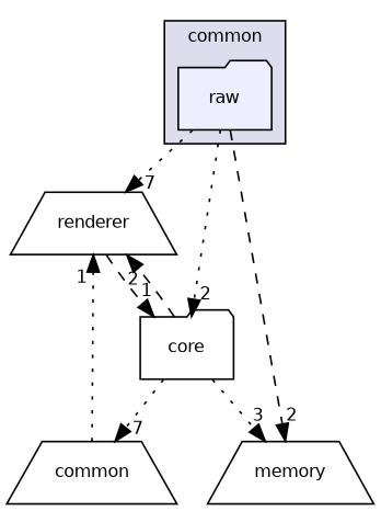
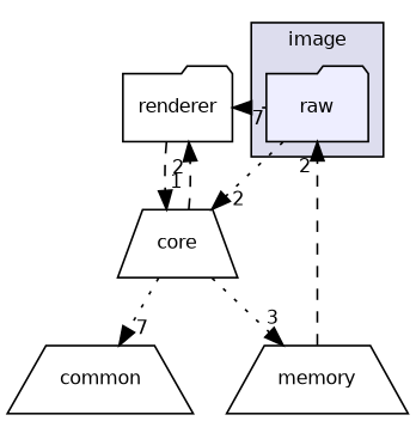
  digraph {
    compound=true
    node [fontname=Helvetica fontsize=10 shape=trapezium]
    edge [headlabel=2 labeldistance=1.5 labelfontname=Helvetica labelfontsize=10 style=dotted]
    n1 [fillcolor="#eeeeff" label=raw pencolor=black shape=folder style=filled]
-   n2 [label=renderer]
-   n3 [label=core shape=folder]
+   n2 [label=renderer shape=folder]
+   n3 [label=core]
    n4 [label=memory]
    n5 [label=common]
    subgraph cluster_1 {
      bgcolor="#ddddee"
      fontname=Helvetica
      fontsize=10
-     label=common
+     label=image
      pencolor=black
      n1
    }
    n1 -> n2 [headlabel=7]
    n1 -> n3
-   n1 -> n4 [style=dashed]
+   n4 -> n1 [style=dashed]
    n2 -> n3 [headlabel=1 style=dashed]
    n3 -> n2 [style=dashed]
    n3 -> n4 [headlabel=3]
    n3 -> n5 [headlabel=7]
-   n5 -> n2 [headlabel=1]
  }
